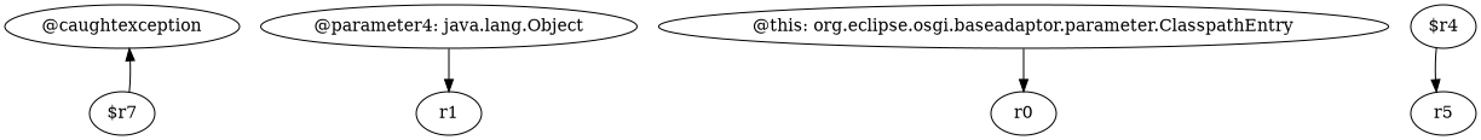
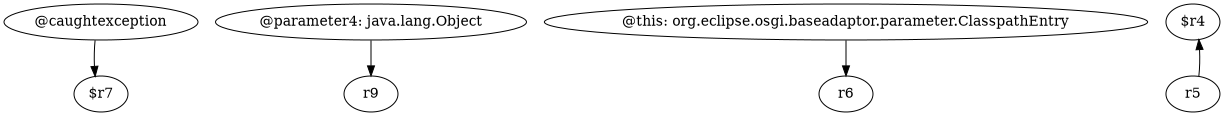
  digraph {
    fontname="DejaVu Serif"
    node [fontname="DejaVu Serif"]
    edge [fontname="DejaVu Serif"]
    n1 [label="@caughtexception"]
    n2 [label="$r7"]
    n3 [label="@parameter4: java.lang.Object"]
-   n4 [label=r1]
+   n4 [label=r9]
    n5 [label="@this: org.eclipse.osgi.baseadaptor.parameter.ClasspathEntry"]
-   n6 [label=r0]
+   n6 [label=r6]
    n7 [label="$r4"]
    n8 [label=r5]
-   n2 -> n1
+   n1 -> n2
    n3 -> n4
    n5 -> n6
-   n7 -> n8
+   n8 -> n7
  }
